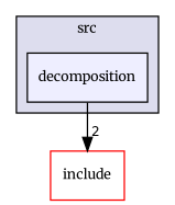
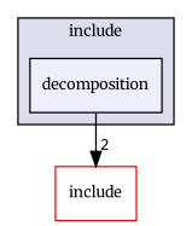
  digraph {
    compound=true
    fontname=Merriweather
    node [fontname=Merriweather fontsize=10 shape=box style=filled]
    n1 [fillcolor="#eeeeff" label=decomposition pencolor=black]
    n2 [color=red fillcolor=white label=include]
    subgraph cluster_1 {
      bgcolor="#ddddee"
      fontsize=10
-     label=src
+     label=include
      pencolor=black
      n1
    }
    n1 -> n2 [headlabel=2 labeldistance=1.5 labelfontname=Helvetica labelfontsize=10 fontname=Merriweather]
  }
